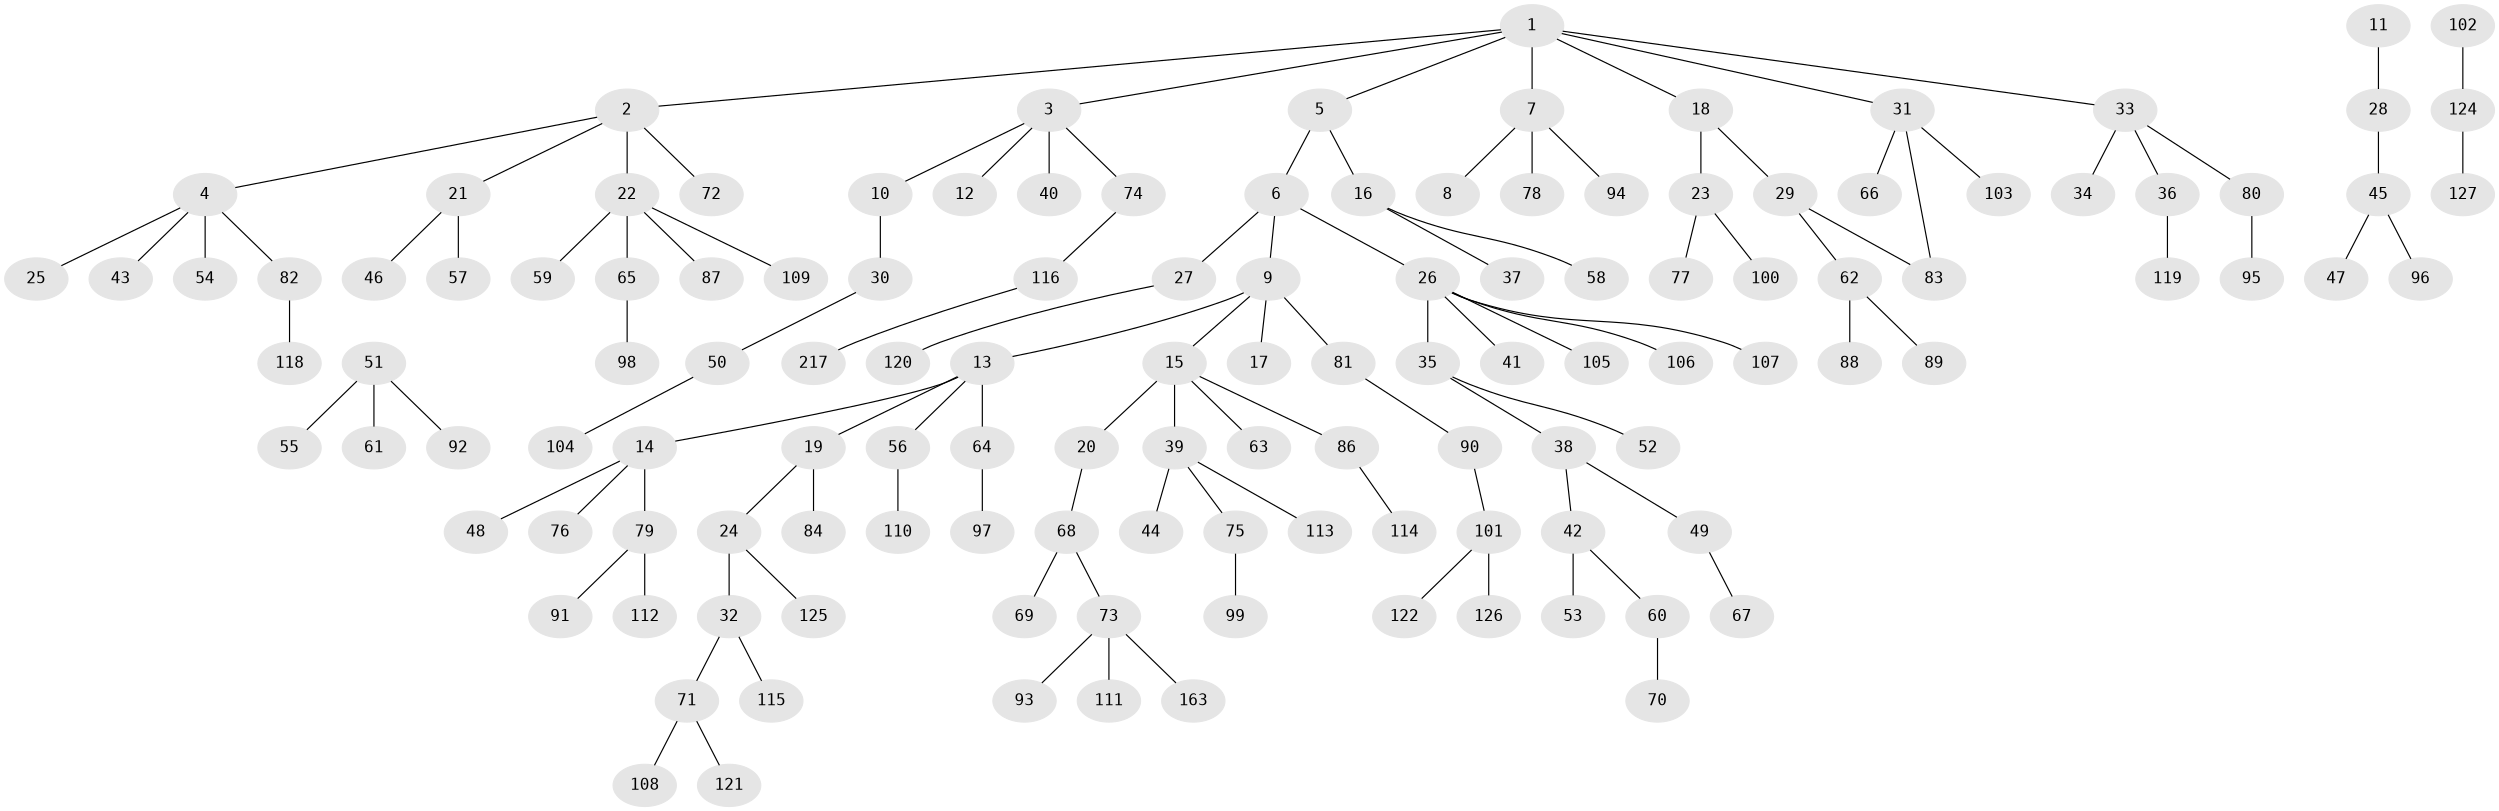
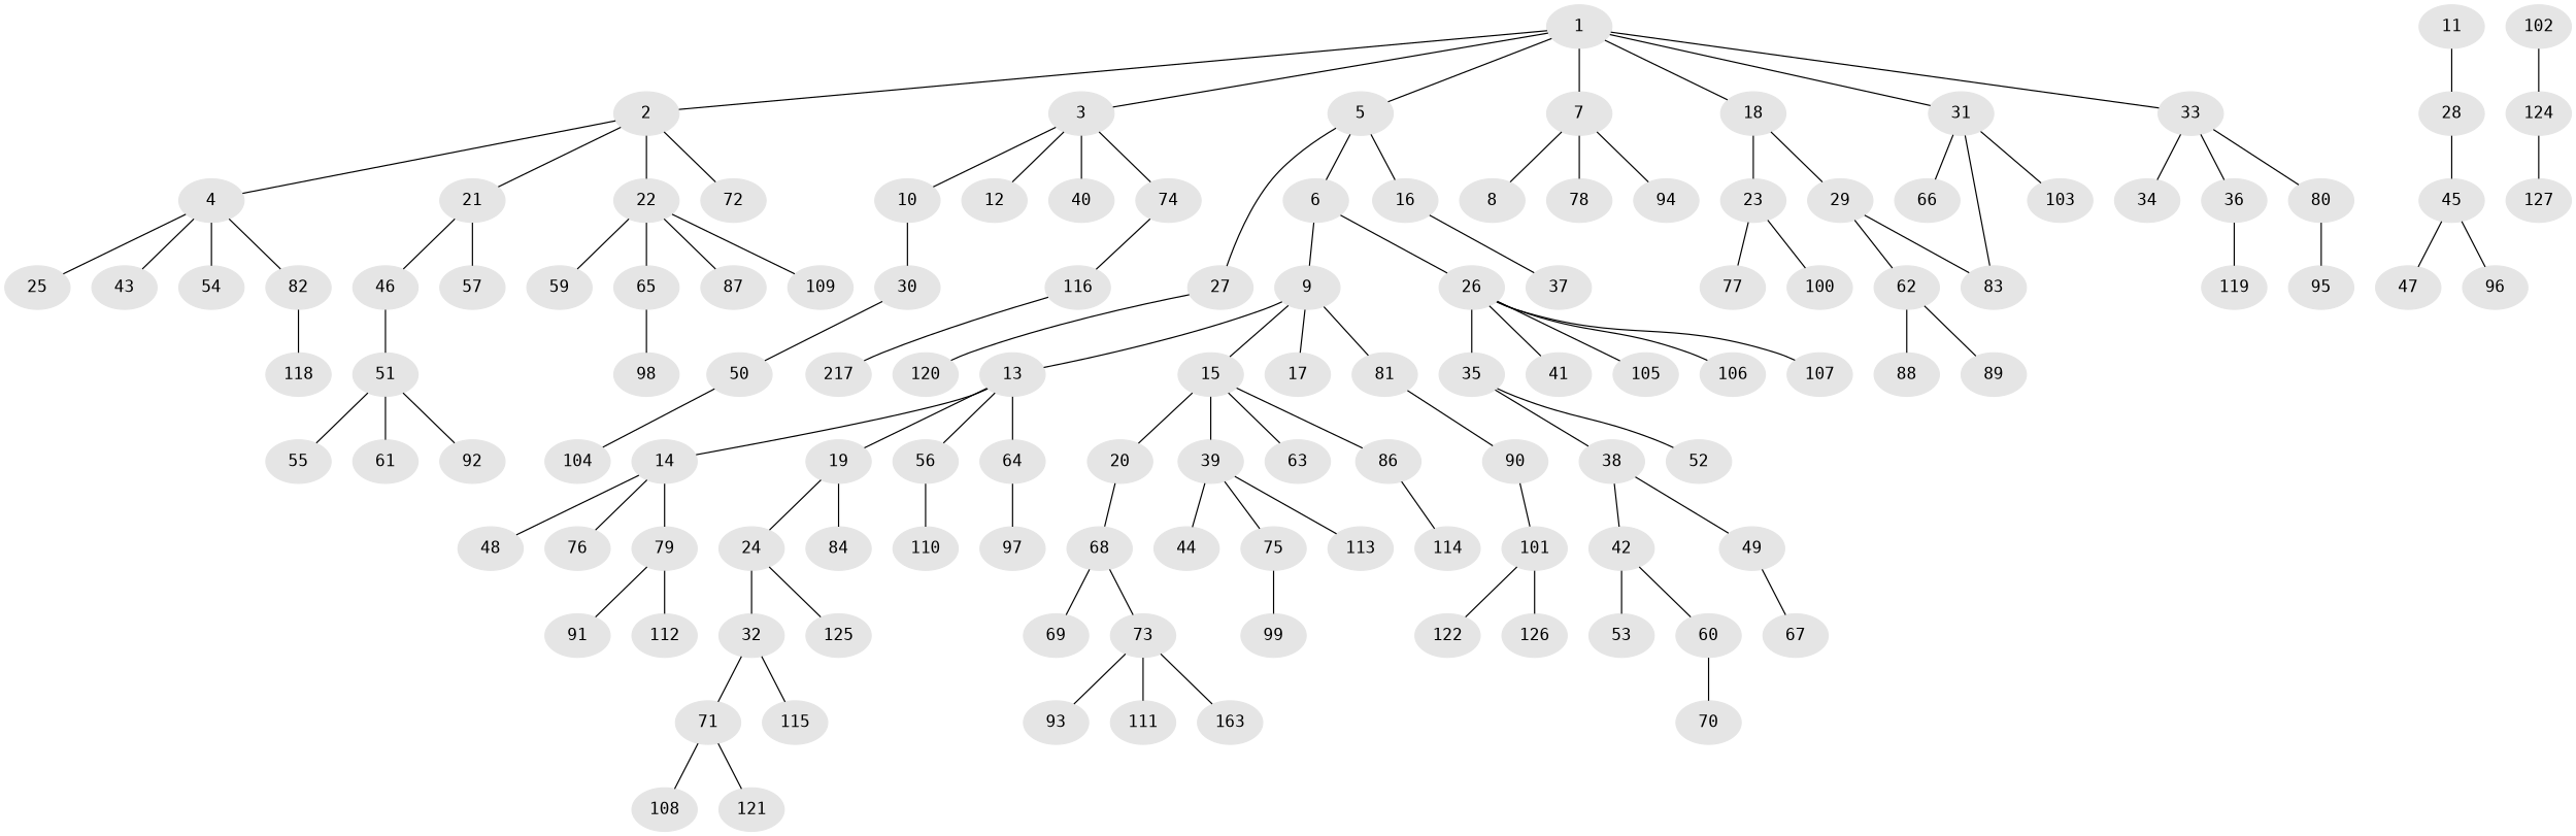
  graph {
    fontname="DejaVu Sans Mono"
    node [color=gray90 fontname="DejaVu Sans Mono" style=filled]
    edge [fontname="DejaVu Sans Mono"]
    1
    2
    3
    5
    7
    18
    31
    33
    4
    21
    22
    72
    10
    12
    40
    74
    6
    16
    27
    8
    78
    94
    23
    29
    66
    83
    103
    34
    36
    80
    25
    43
    54
    82
    11
    28
    46
    57
    59
    65
    87
    109
    30
    116
    118
    9
    26
    37
-   58
    120
    13
    15
    17
    81
    35
    41
    105
    106
    107
    14
    19
    56
    64
    20
    39
    63
    86
    90
    50
    45
    48
    76
    79
    24
    84
    110
    97
    91
    112
    68
    44
    75
    113
    114
    77
    100
    62
    32
    125
    69
    73
    51
    98
    71
    115
    38
    52
    47
    96
    88
    89
    102
    124
    104
    108
    121
    119
    95
    42
    49
    53
    60
    67
    99
    70
    55
    61
    92
    93
    111
    n121 [label=163]
    n122 [label=217]
    101
    122
    126
    127
    1 -- 2
    1 -- 3
    1 -- 5
    1 -- 7
    1 -- 18
    1 -- 31
    1 -- 33
    2 -- 4
    2 -- 21
    2 -- 22
    2 -- 72
    3 -- 10
    3 -- 12
    3 -- 40
    3 -- 74
    5 -- 6
    5 -- 16
-   6 -- 27
+   5 -- 27
    7 -- 8
    7 -- 78
    7 -- 94
    18 -- 23
    18 -- 29
    31 -- 66
    31 -- 83
    31 -- 103
    33 -- 34
    33 -- 36
    33 -- 80
    4 -- 25
    4 -- 43
    4 -- 54
    4 -- 82
    21 -- 46
    21 -- 57
    22 -- 59
    22 -- 65
    22 -- 87
    22 -- 109
    10 -- 30
    74 -- 116
    6 -- 9
    6 -- 26
    16 -- 37
-   16 -- 58
    27 -- 120
    23 -- 77
    23 -- 100
    29 -- 83
    29 -- 62
    36 -- 119
    80 -- 95
    82 -- 118
    11 -- 28
    28 -- 45
+   46 -- 51
    65 -- 98
    30 -- 50
    116 -- n122
    9 -- 13
    9 -- 15
    9 -- 17
    9 -- 81
    26 -- 35
    26 -- 41
    26 -- 105
    26 -- 106
    26 -- 107
    13 -- 14
    13 -- 19
    13 -- 56
    13 -- 64
    15 -- 20
    15 -- 39
    15 -- 63
    15 -- 86
    81 -- 90
    35 -- 38
    35 -- 52
    14 -- 48
    14 -- 76
    14 -- 79
    19 -- 24
    19 -- 84
    56 -- 110
    64 -- 97
    20 -- 68
    39 -- 44
    39 -- 75
    39 -- 113
    86 -- 114
    90 -- 101
    50 -- 104
    45 -- 47
    45 -- 96
    79 -- 91
    79 -- 112
    24 -- 32
    24 -- 125
    68 -- 69
    68 -- 73
    75 -- 99
    62 -- 88
    62 -- 89
    32 -- 71
    32 -- 115
    73 -- 93
    73 -- 111
    73 -- n121
    51 -- 55
    51 -- 61
    51 -- 92
    71 -- 108
    71 -- 121
    38 -- 42
    38 -- 49
    102 -- 124
    124 -- 127
    42 -- 53
    42 -- 60
    49 -- 67
    60 -- 70
    101 -- 122
    101 -- 126
  }
